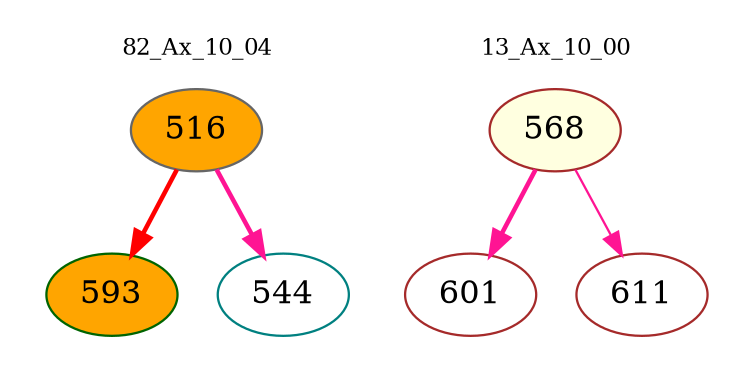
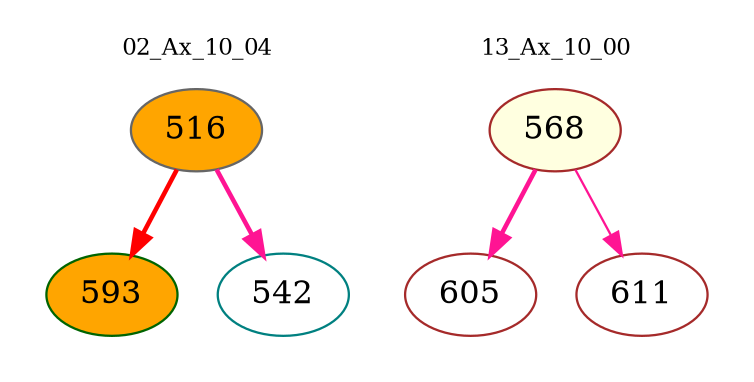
  digraph {
    node [color=brown fillcolor=white style=filled]
    edge [color=deeppink style=bold]
    n1 [color=gray40 fillcolor=orange label=516]
    n2 [color=darkgreen fillcolor=orange label=593]
-   n3 [color=teal label=544]
+   n3 [color=teal label=542]
    n4 [fillcolor=lightyellow label=568]
-   n5 [label=601]
+   n5 [label=605]
    n6 [label=611]
    subgraph cluster_1 {
      color=white
      fontsize=10
-     label="82_Ax_10_04"
+     label="02_Ax_10_04"
      n1
      n2
      n3
    }
    subgraph cluster_2 {
      color=white
      fontsize=10
      label="13_Ax_10_00"
      n4
      n5
      n6
    }
    n1 -> n2 [color=red]
    n1 -> n3
    n4 -> n5
    n4 -> n6 [style=solid]
  }
